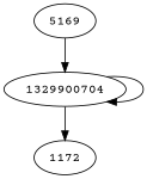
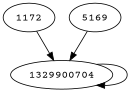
  digraph {
    fontname="Courier Prime"
    node [fontname="Courier Prime"]
    edge [fontname="Courier Prime"]
    1329900704
    1172
    n3 [label=5169]
    1329900704 -> 1329900704
-   1329900704 -> 1172
+   1172 -> 1329900704
    n3 -> 1329900704
  }
